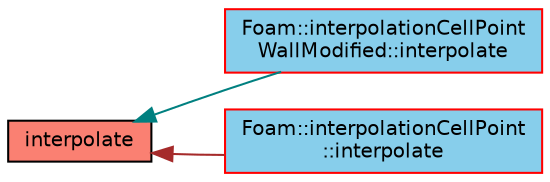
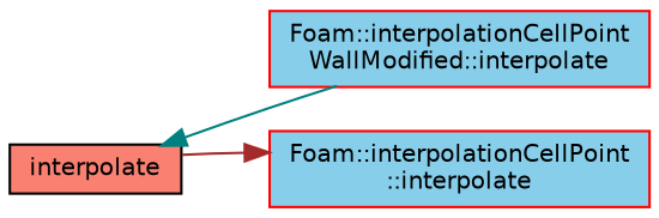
  digraph {
    rankdir=LR
    node [color=red fillcolor=skyblue fontname=Helvetica fontsize=10 shape=record style=filled]
    edge [dir=back fontname=Helvetica fontsize=10 labelfontname=Helvetica labelfontsize=10 style=solid]
    n1 [color=black fillcolor=salmon fontcolor=black height=0.2 label=interpolate width=0.4]
    n2 [height=0.2 label="Foam::interpolationCellPoint\lWallModified::interpolate" width=0.4]
    n3 [height=0.2 label="Foam::interpolationCellPoint\l::interpolate" width=0.4]
    n1 -> n2 [color=teal]
-   n1 -> n3 [color=brown]
+   n3 -> n1 [color=brown]
  }
